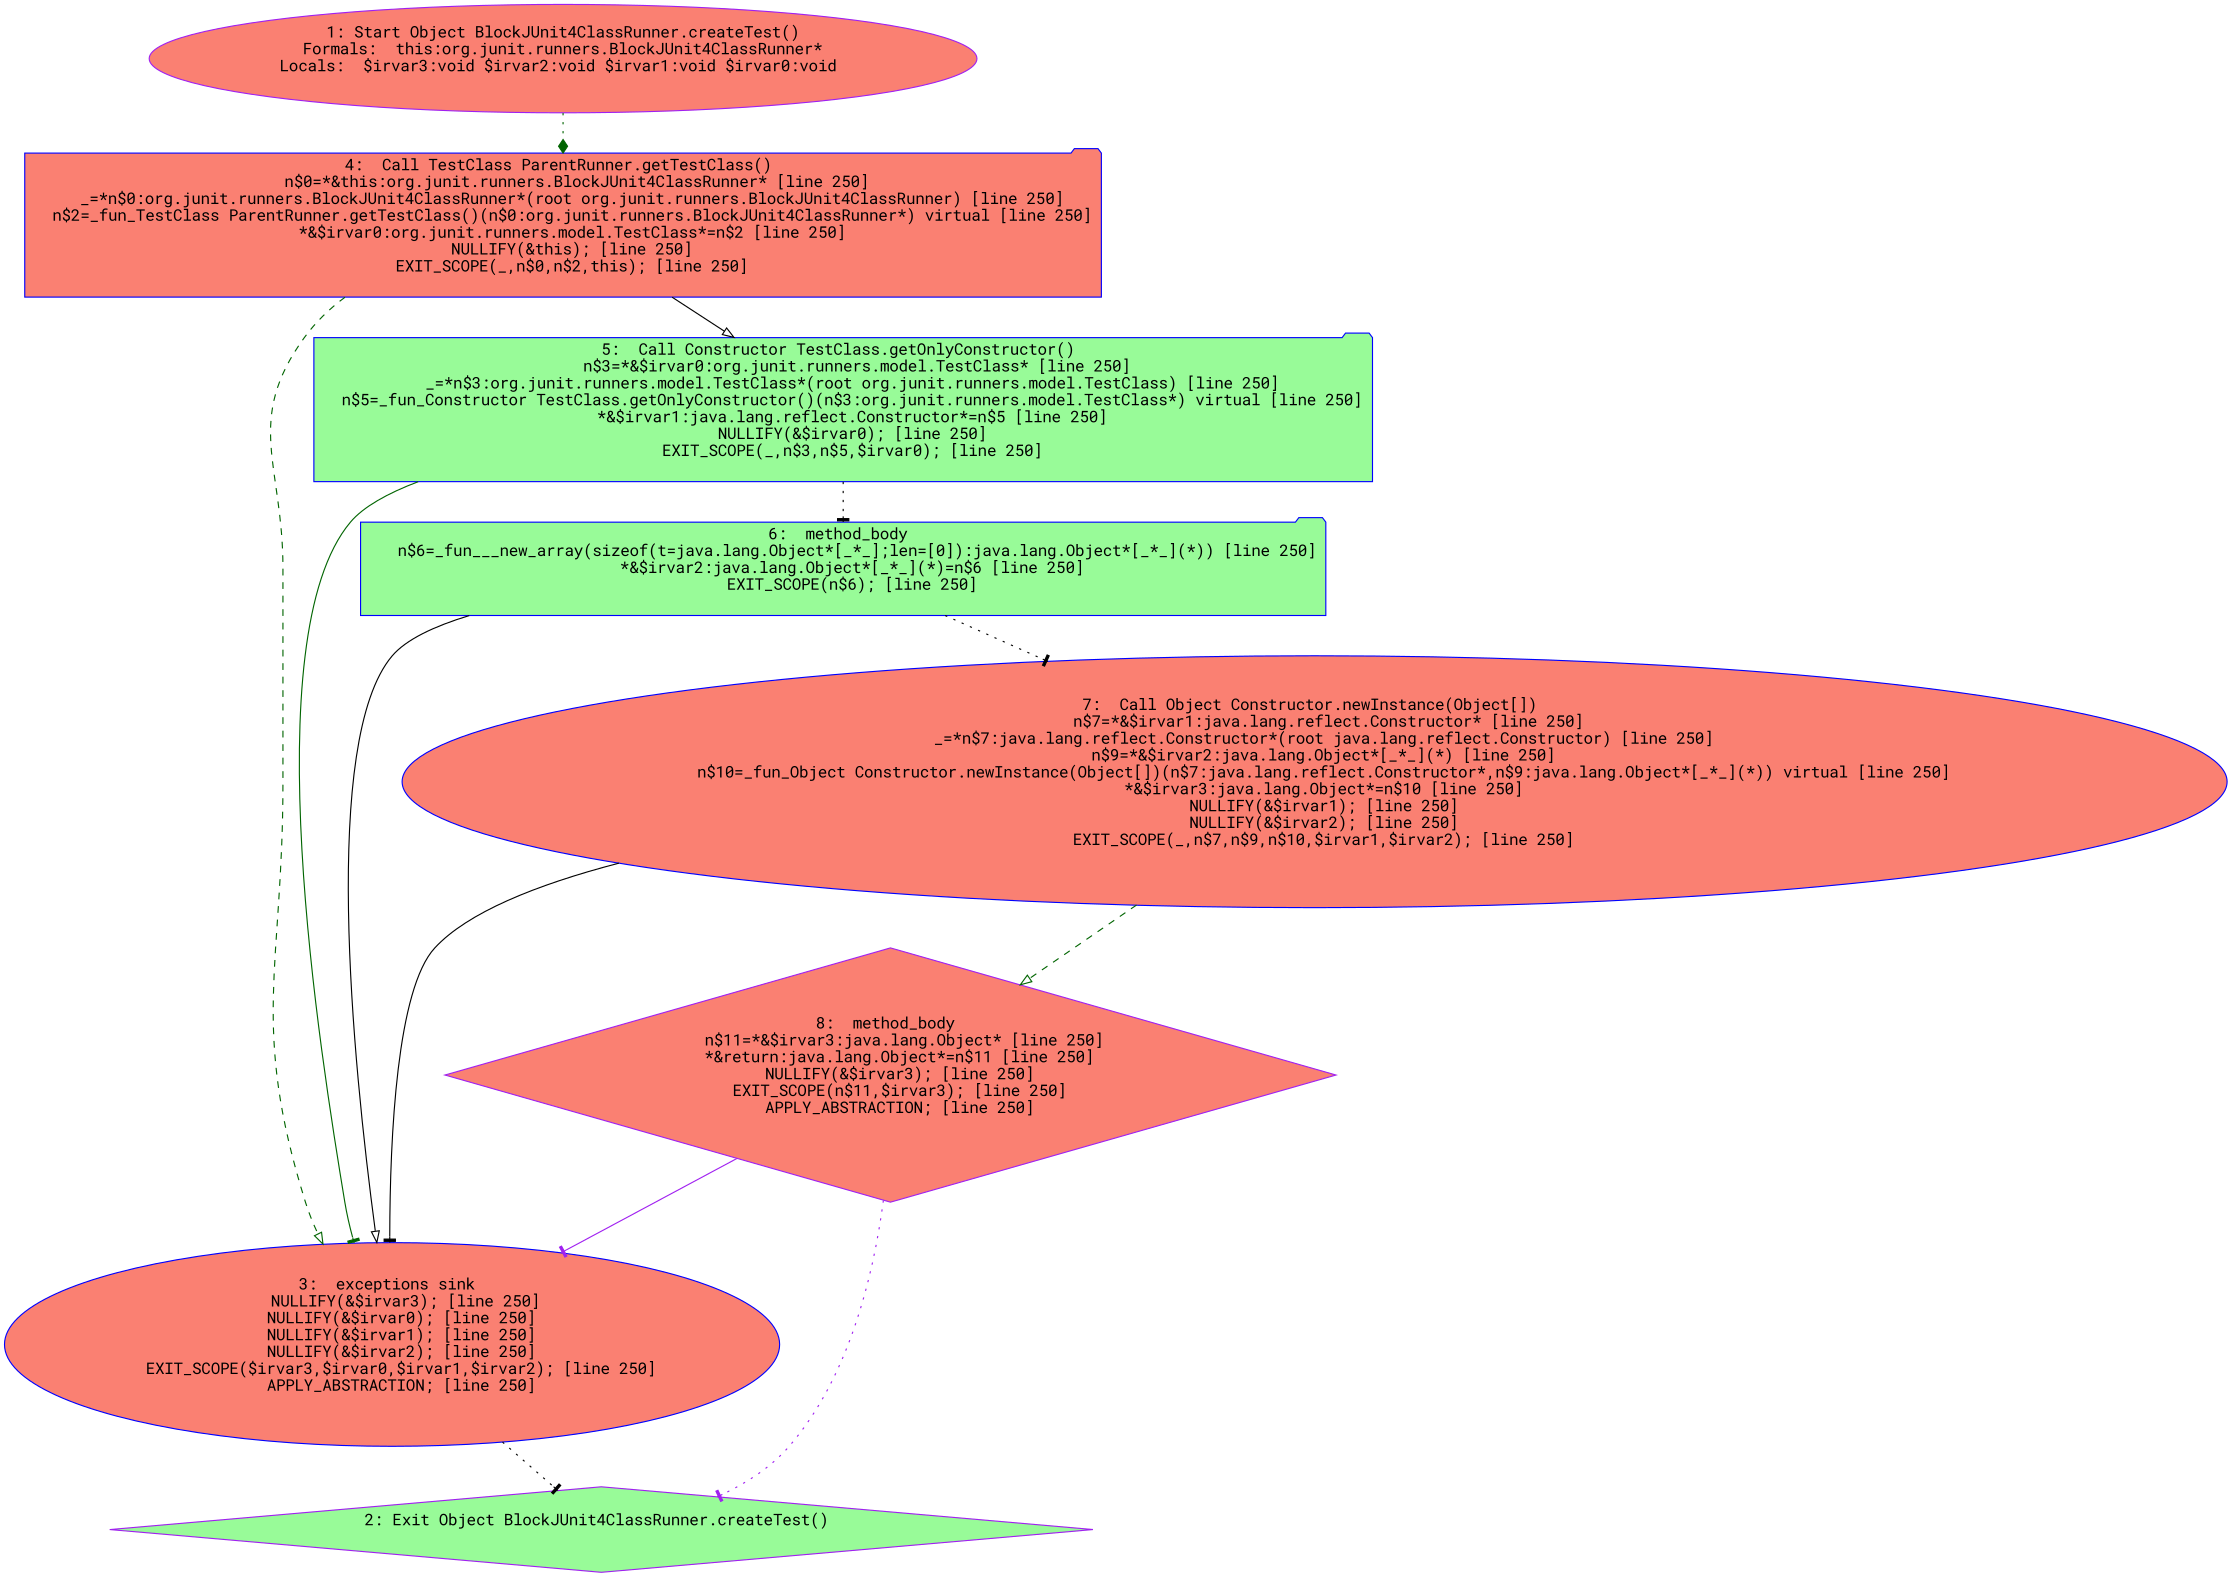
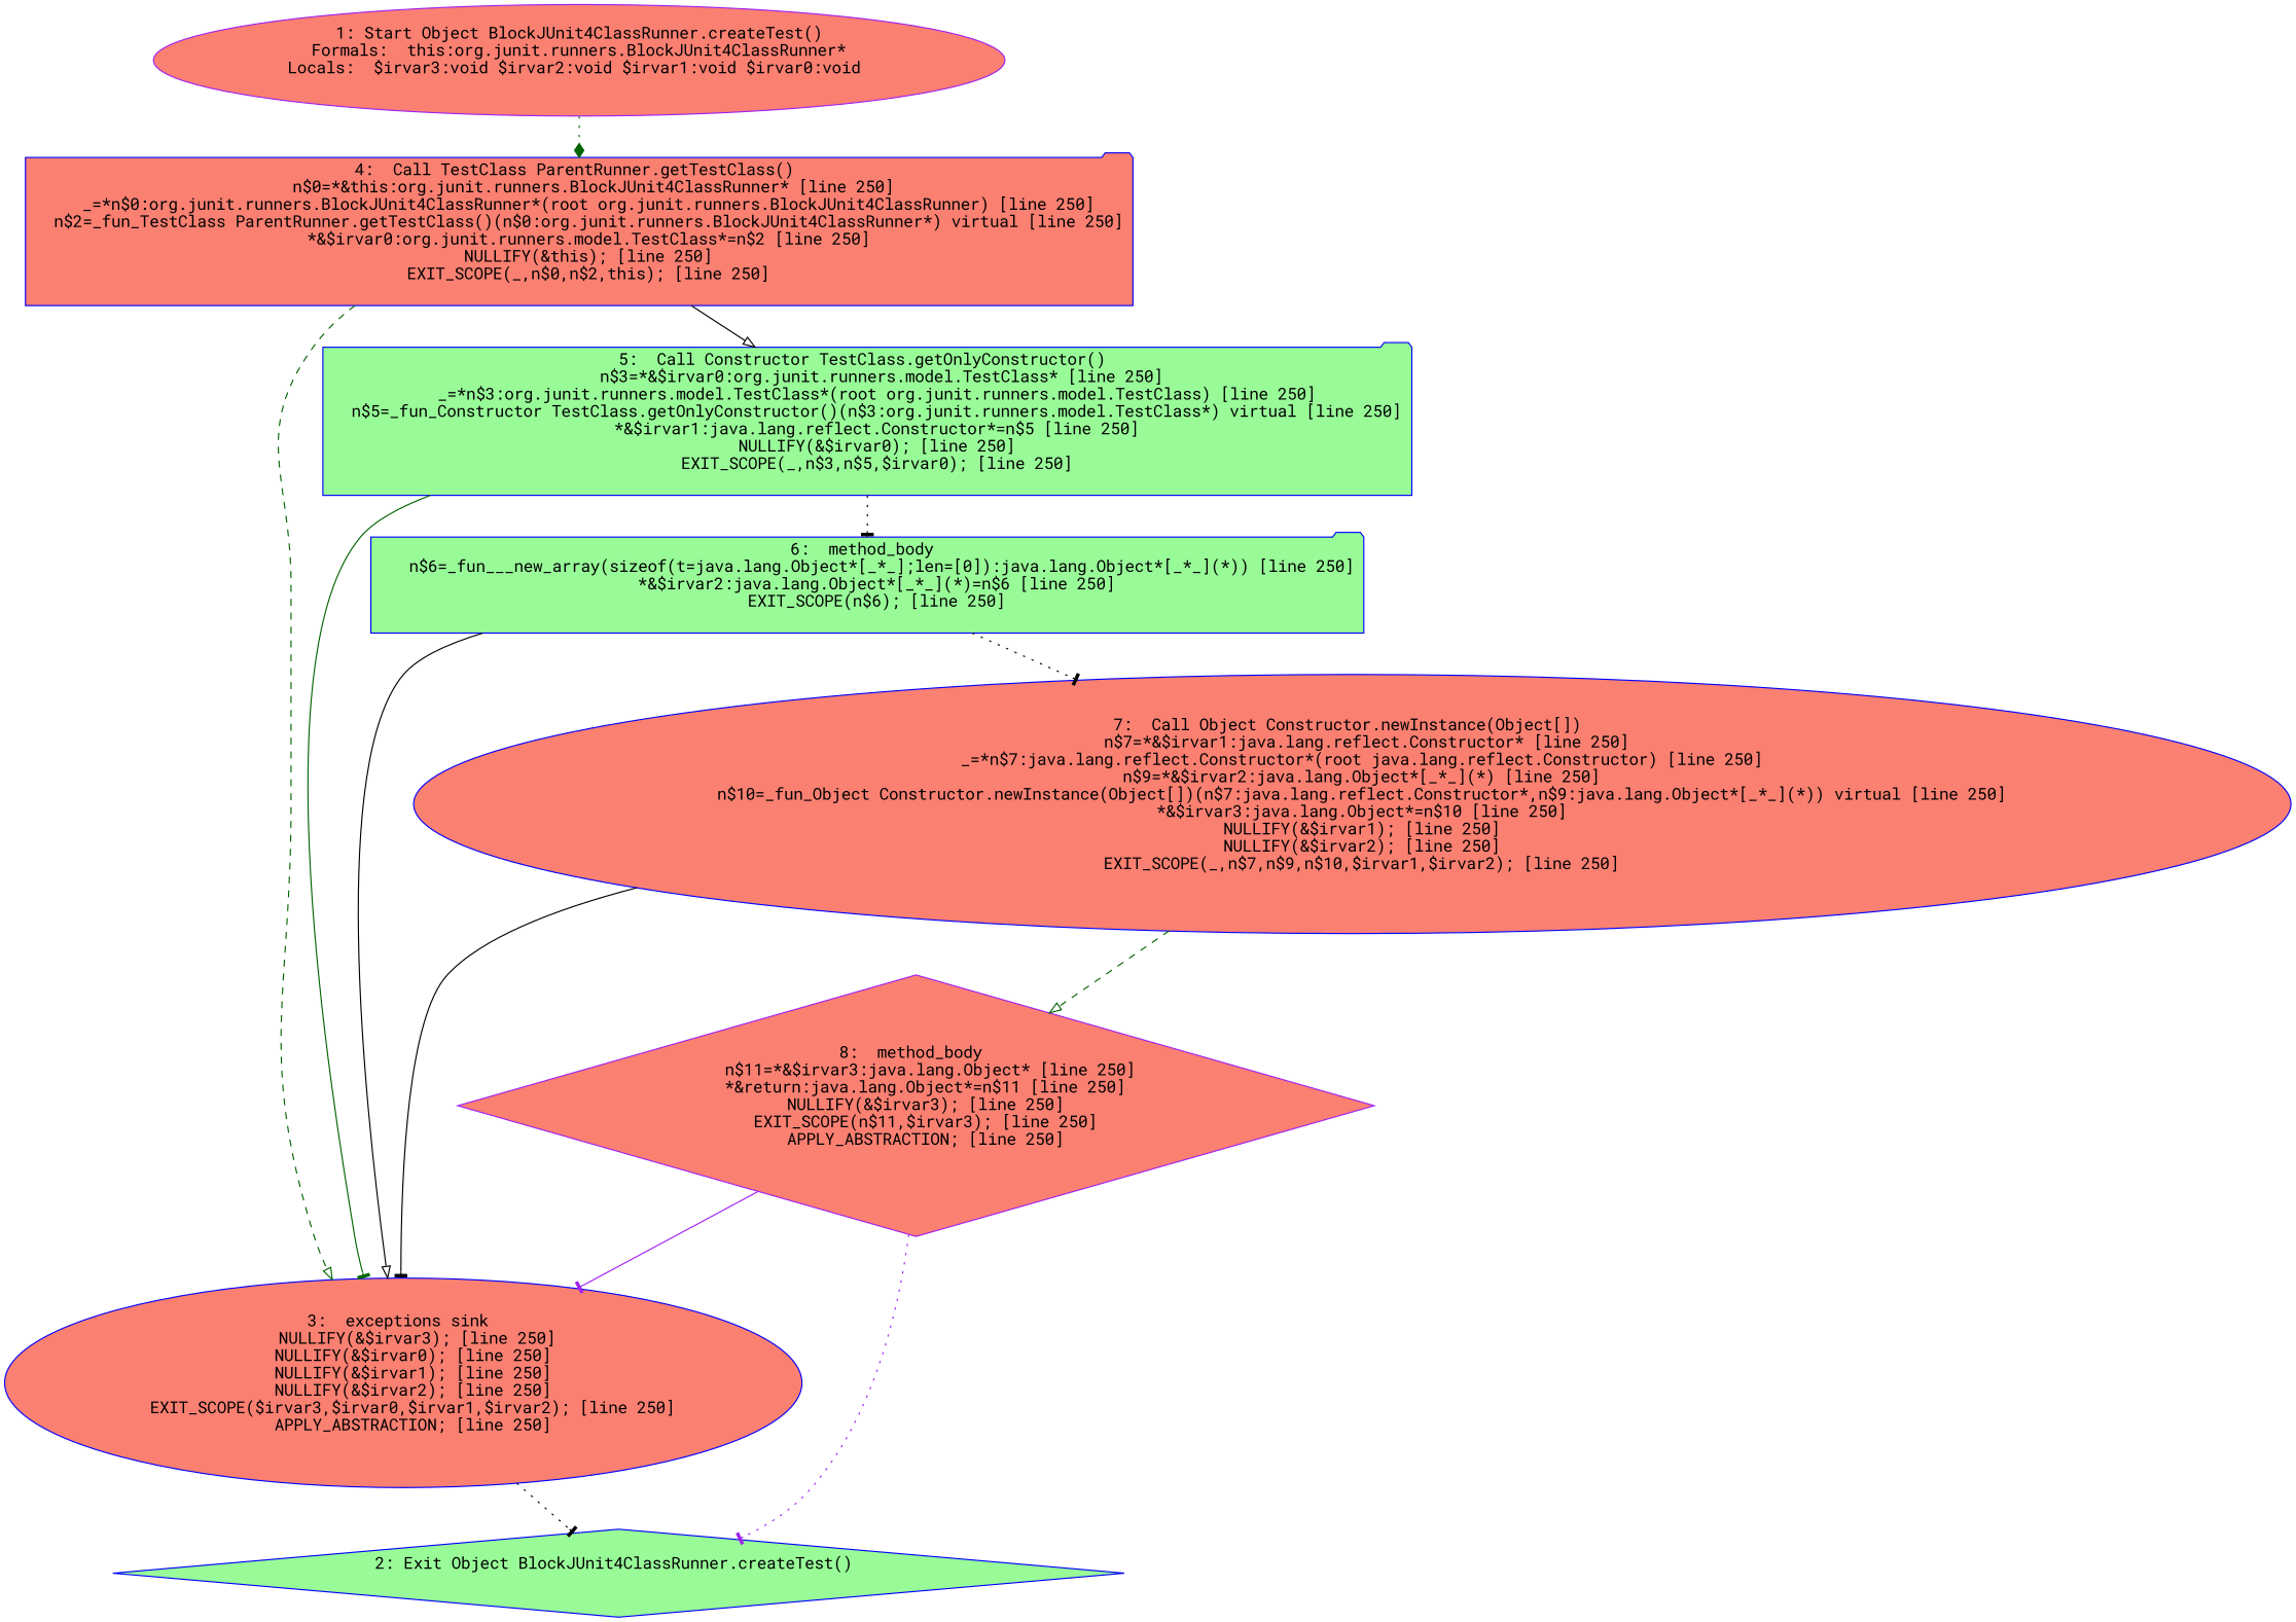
  digraph {
    fontname="Roboto Mono"
    node [color=blue style=filled fillcolor=salmon shape=ellipse fontname="Roboto Mono"]
    edge [color=black style=dotted arrowhead=tee fontname="Roboto Mono"]
    n1 [color=purple label="1: Start Object BlockJUnit4ClassRunner.createTest()\nFormals:  this:org.junit.runners.BlockJUnit4ClassRunner*\nLocals:  $irvar3:void $irvar2:void $irvar1:void $irvar0:void \n  "]
    n2 [label="4:  Call TestClass ParentRunner.getTestClass() \n   n$0=*&this:org.junit.runners.BlockJUnit4ClassRunner* [line 250]\n  _=*n$0:org.junit.runners.BlockJUnit4ClassRunner*(root org.junit.runners.BlockJUnit4ClassRunner) [line 250]\n  n$2=_fun_TestClass ParentRunner.getTestClass()(n$0:org.junit.runners.BlockJUnit4ClassRunner*) virtual [line 250]\n  *&$irvar0:org.junit.runners.model.TestClass*=n$2 [line 250]\n  NULLIFY(&this); [line 250]\n  EXIT_SCOPE(_,n$0,n$2,this); [line 250]\n " shape=folder]
    n3 [label="3:  exceptions sink \n   NULLIFY(&$irvar3); [line 250]\n  NULLIFY(&$irvar0); [line 250]\n  NULLIFY(&$irvar1); [line 250]\n  NULLIFY(&$irvar2); [line 250]\n  EXIT_SCOPE($irvar3,$irvar0,$irvar1,$irvar2); [line 250]\n  APPLY_ABSTRACTION; [line 250]\n "]
    n4 [label="5:  Call Constructor TestClass.getOnlyConstructor() \n   n$3=*&$irvar0:org.junit.runners.model.TestClass* [line 250]\n  _=*n$3:org.junit.runners.model.TestClass*(root org.junit.runners.model.TestClass) [line 250]\n  n$5=_fun_Constructor TestClass.getOnlyConstructor()(n$3:org.junit.runners.model.TestClass*) virtual [line 250]\n  *&$irvar1:java.lang.reflect.Constructor*=n$5 [line 250]\n  NULLIFY(&$irvar0); [line 250]\n  EXIT_SCOPE(_,n$3,n$5,$irvar0); [line 250]\n " shape=folder fillcolor=palegreen]
-   n5 [color=purple label="2: Exit Object BlockJUnit4ClassRunner.createTest() \n  " fillcolor=palegreen shape=diamond]
+   n5 [label="2: Exit Object BlockJUnit4ClassRunner.createTest() \n  " fillcolor=palegreen shape=diamond]
    n6 [label="6:  method_body \n   n$6=_fun___new_array(sizeof(t=java.lang.Object*[_*_];len=[0]):java.lang.Object*[_*_](*)) [line 250]\n  *&$irvar2:java.lang.Object*[_*_](*)=n$6 [line 250]\n  EXIT_SCOPE(n$6); [line 250]\n " shape=folder fillcolor=palegreen]
    n7 [label="7:  Call Object Constructor.newInstance(Object[]) \n   n$7=*&$irvar1:java.lang.reflect.Constructor* [line 250]\n  _=*n$7:java.lang.reflect.Constructor*(root java.lang.reflect.Constructor) [line 250]\n  n$9=*&$irvar2:java.lang.Object*[_*_](*) [line 250]\n  n$10=_fun_Object Constructor.newInstance(Object[])(n$7:java.lang.reflect.Constructor*,n$9:java.lang.Object*[_*_](*)) virtual [line 250]\n  *&$irvar3:java.lang.Object*=n$10 [line 250]\n  NULLIFY(&$irvar1); [line 250]\n  NULLIFY(&$irvar2); [line 250]\n  EXIT_SCOPE(_,n$7,n$9,n$10,$irvar1,$irvar2); [line 250]\n "]
    n8 [label="8:  method_body \n   n$11=*&$irvar3:java.lang.Object* [line 250]\n  *&return:java.lang.Object*=n$11 [line 250]\n  NULLIFY(&$irvar3); [line 250]\n  EXIT_SCOPE(n$11,$irvar3); [line 250]\n  APPLY_ABSTRACTION; [line 250]\n " shape=diamond color=purple]
    n1 -> n2 [color=darkgreen arrowhead=diamond]
    n2 -> n3 [color=darkgreen style=dashed arrowhead=onormal]
    n2 -> n4 [style=solid arrowhead=onormal]
    n3 -> n5
    n4 -> n3 [color=darkgreen style=solid]
    n4 -> n6
    n6 -> n3 [style=solid arrowhead=onormal]
    n6 -> n7
    n7 -> n3 [style=solid]
    n7 -> n8 [color=darkgreen style=dashed arrowhead=onormal]
    n8 -> n3 [color=purple style=solid]
    n8 -> n5 [color=purple]
  }
